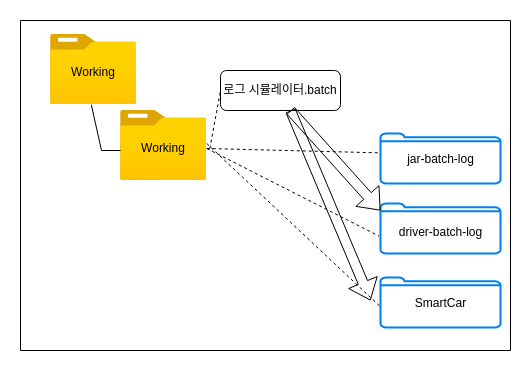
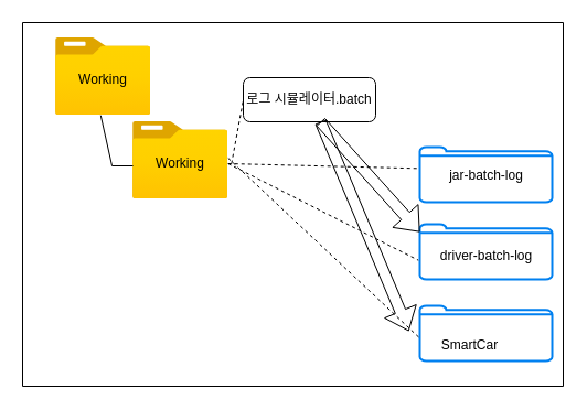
  <mxCell id="0" />
  <mxCell id="1" parent="0" />
  <mxCell id="2" value="" style="swimlane;startSize=0;" vertex="1" parent="1"><mxGeometry x="20" y="20" width="490" height="330" as="geometry" /></mxCell>
  <mxCell id="3" value="" style="aspect=fixed;html=1;points=[];align=center;image;fontSize=12;image=img/lib/azure2/general/Folder_Blank.svg;" vertex="1" parent="2"><mxGeometry x="30" y="14" width="86.26" height="70" as="geometry" /></mxCell>
  <mxCell id="4" value="Working" style="text;html=1;strokeColor=none;fillColor=none;align=center;verticalAlign=middle;whiteSpace=wrap;rounded=0;" vertex="1" parent="2"><mxGeometry x="30" y="42" width="86.26" height="20" as="geometry" /></mxCell>
  <mxCell id="5" value="" style="aspect=fixed;html=1;points=[];align=center;image;fontSize=12;image=img/lib/azure2/general/Folder_Blank.svg;" vertex="1" parent="2"><mxGeometry x="100" y="90" width="86.26" height="70" as="geometry" /></mxCell>
  <mxCell id="6" value="Working" style="text;html=1;strokeColor=none;fillColor=none;align=center;verticalAlign=middle;whiteSpace=wrap;rounded=0;" vertex="1" parent="2"><mxGeometry x="100" y="118" width="86.26" height="20" as="geometry" /></mxCell>
  <mxCell id="7" value="로그 시뮬레이터.batch" style="rounded=1;whiteSpace=wrap;html=1;" vertex="1" parent="2"><mxGeometry x="200" y="50" width="120" height="40" as="geometry" /></mxCell>
  <mxCell id="8" value="" style="html=1;verticalLabelPosition=bottom;align=center;labelBackgroundColor=#ffffff;verticalAlign=top;strokeWidth=2;strokeColor=#0080F0;shadow=0;dashed=0;shape=mxgraph.ios7.icons.folder;" vertex="1" parent="2"><mxGeometry x="360" y="113" width="120" height="50" as="geometry" /></mxCell>
  <mxCell id="9" value="" style="html=1;verticalLabelPosition=bottom;align=center;labelBackgroundColor=#ffffff;verticalAlign=top;strokeWidth=2;strokeColor=#0080F0;shadow=0;dashed=0;shape=mxgraph.ios7.icons.folder;" vertex="1" parent="2"><mxGeometry x="360" y="183" width="120" height="50" as="geometry" /></mxCell>
  <mxCell id="10" value="" style="endArrow=none;dashed=1;html=1;exitX=1.036;exitY=0.543;exitDx=0;exitDy=0;exitPerimeter=0;entryX=0;entryY=0.5;entryDx=0;entryDy=0;" edge="1" parent="2" source="5" target="7"><mxGeometry width="50" height="50" relative="1" as="geometry"><mxPoint x="170" y="220" as="sourcePoint" /><mxPoint x="220" y="170" as="targetPoint" /></mxGeometry></mxCell>
  <mxCell id="11" value="" style="endArrow=none;dashed=1;html=1;exitX=1;exitY=0.5;exitDx=0;exitDy=0;entryX=-0.011;entryY=0.653;entryDx=0;entryDy=0;entryPerimeter=0;" edge="1" parent="2" source="6" target="9"><mxGeometry width="50" height="50" relative="1" as="geometry"><mxPoint x="199.365" y="138.01" as="sourcePoint" /><mxPoint x="210" y="80" as="targetPoint" /></mxGeometry></mxCell>
  <mxCell id="12" value="" style="endArrow=none;dashed=1;html=1;exitX=1;exitY=0.5;exitDx=0;exitDy=0;entryX=-0.006;entryY=0.387;entryDx=0;entryDy=0;entryPerimeter=0;" edge="1" parent="2" source="6" target="8"><mxGeometry width="50" height="50" relative="1" as="geometry"><mxPoint x="170" y="220" as="sourcePoint" /><mxPoint x="220" y="170" as="targetPoint" /></mxGeometry></mxCell>
  <mxCell id="13" value="jar-batch-log" style="text;html=1;align=center;verticalAlign=middle;resizable=0;points=[];autosize=1;strokeColor=none;" vertex="1" parent="2"><mxGeometry x="380" y="129" width="80" height="20" as="geometry" /></mxCell>
  <mxCell id="14" value="driver-batch-log" style="text;html=1;align=center;verticalAlign=middle;resizable=0;points=[];autosize=1;strokeColor=none;" vertex="1" parent="2"><mxGeometry x="365" y="202" width="110" height="20" as="geometry" /></mxCell>
  <mxCell id="15" value="" style="html=1;verticalLabelPosition=bottom;align=center;labelBackgroundColor=#ffffff;verticalAlign=top;strokeWidth=2;strokeColor=#0080F0;shadow=0;dashed=0;shape=mxgraph.ios7.icons.folder;" vertex="1" parent="2"><mxGeometry x="360" y="257" width="120" height="50" as="geometry" /></mxCell>
- <mxCell id="16" value="SmartCar" style="text;html=1;align=center;verticalAlign=middle;resizable=0;points=[];autosize=1;strokeColor=none;" vertex="1" parent="2"><mxGeometry x="385" y="273" width="70" height="20" as="geometry" /></mxCell>
+ <mxCell id="16" value="SmartCar" style="text;html=1;align=center;verticalAlign=middle;resizable=0;points=[];autosize=1;strokeColor=none;" vertex="1" parent="2"><mxGeometry x="370" y="283" width="70" height="20" as="geometry" /></mxCell>
  <mxCell id="17" value="" style="endArrow=none;dashed=1;html=1;entryX=0;entryY=0.587;entryDx=0;entryDy=0;entryPerimeter=0;exitX=1;exitY=0.25;exitDx=0;exitDy=0;" edge="1" parent="2" source="6" target="15"><mxGeometry width="50" height="50" relative="1" as="geometry"><mxPoint x="360" y="133" as="sourcePoint" /><mxPoint x="390" y="203" as="targetPoint" /></mxGeometry></mxCell>
  <mxCell id="18" value="" style="endArrow=none;html=1;entryX=0.473;entryY=1.003;entryDx=0;entryDy=0;entryPerimeter=0;" edge="1" parent="1" target="3"><mxGeometry width="50" height="50" relative="1" as="geometry"><mxPoint x="101" y="150" as="sourcePoint" /><mxPoint x="150" y="110" as="targetPoint" /></mxGeometry></mxCell>
  <mxCell id="19" value="" style="endArrow=none;html=1;" edge="1" parent="1"><mxGeometry width="50" height="50" relative="1" as="geometry"><mxPoint x="101" y="150" as="sourcePoint" /><mxPoint x="120" y="150" as="targetPoint" /></mxGeometry></mxCell>
  <mxCell id="20" value="" style="shape=flexArrow;endArrow=classic;html=1;" edge="1" parent="1"><mxGeometry width="50" height="50" relative="1" as="geometry"><mxPoint x="290" y="110" as="sourcePoint" /><mxPoint x="380" y="210" as="targetPoint" /></mxGeometry></mxCell>
  <mxCell id="21" value="" style="shape=flexArrow;endArrow=classic;html=1;" edge="1" parent="1"><mxGeometry width="50" height="50" relative="1" as="geometry"><mxPoint x="290" y="110" as="sourcePoint" /><mxPoint x="370" y="300" as="targetPoint" /></mxGeometry></mxCell>
